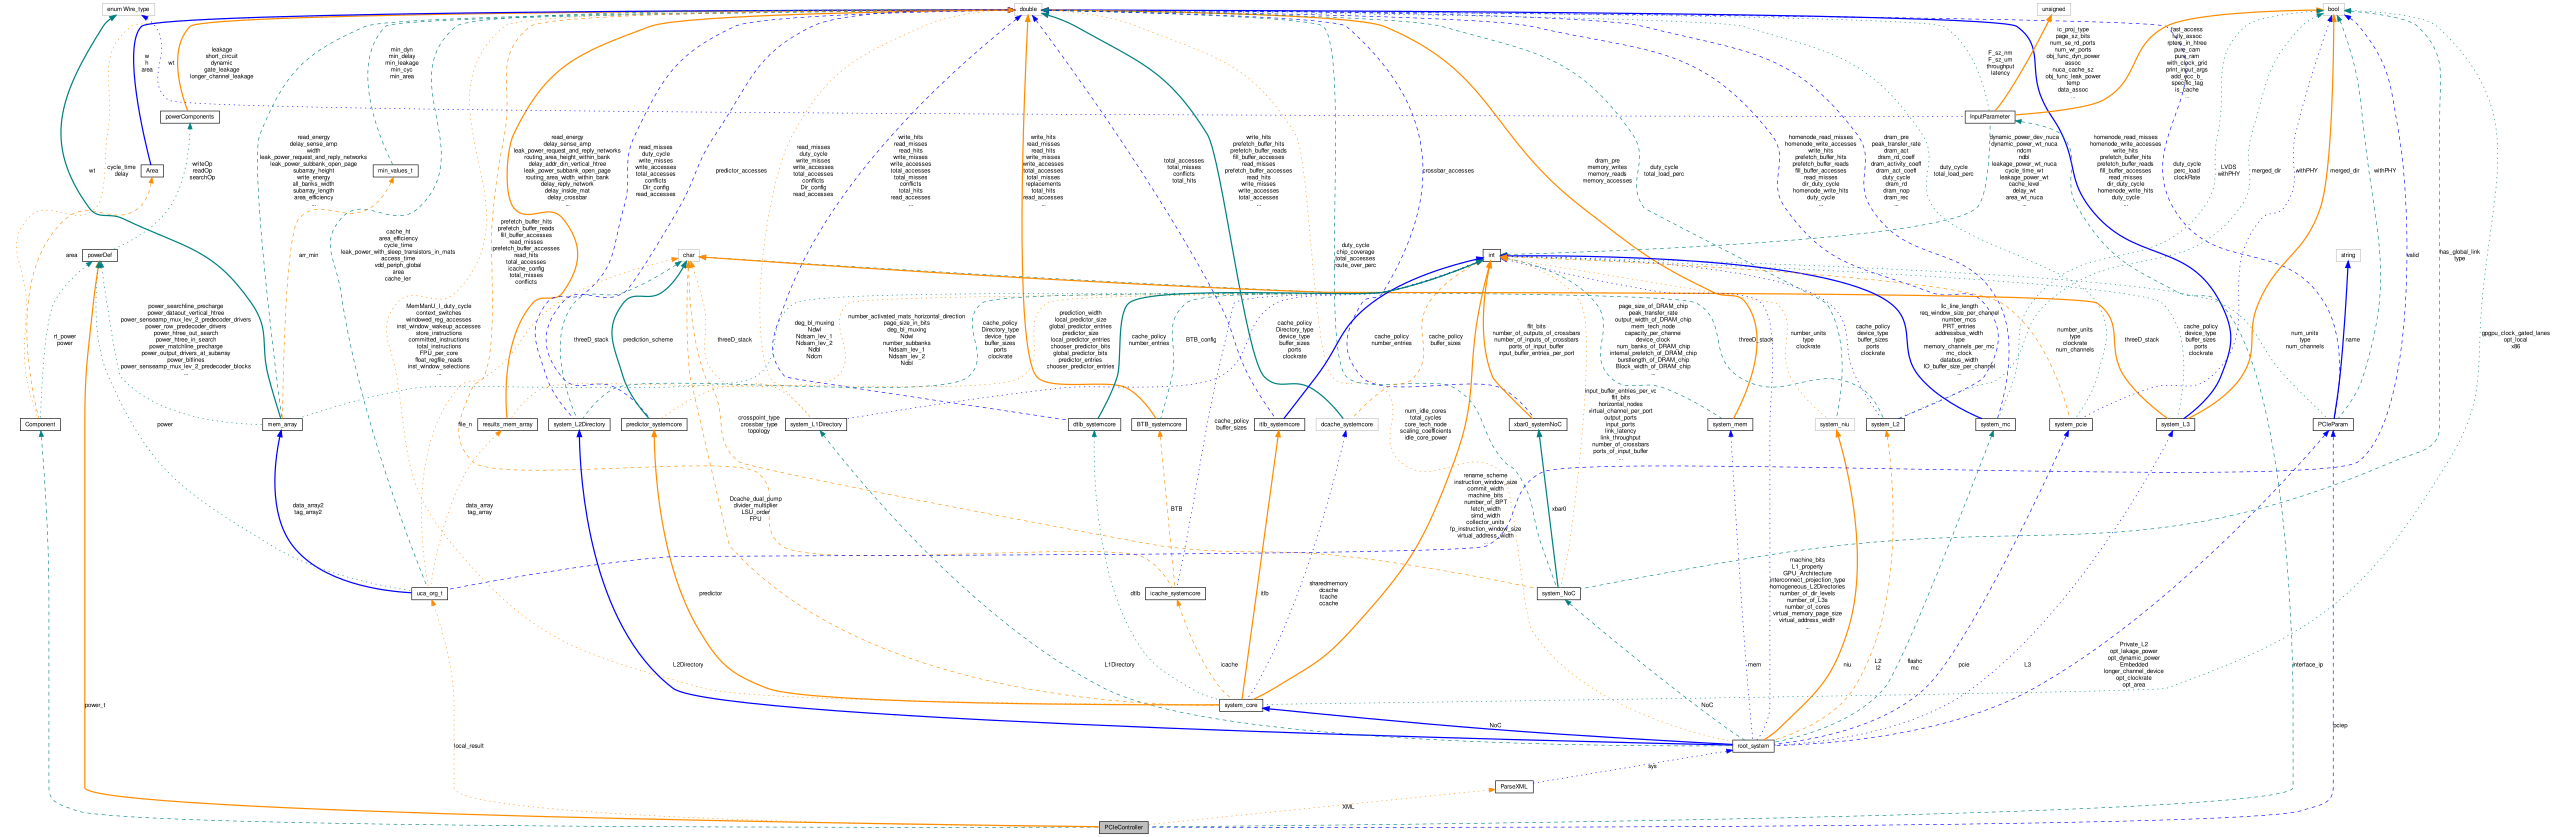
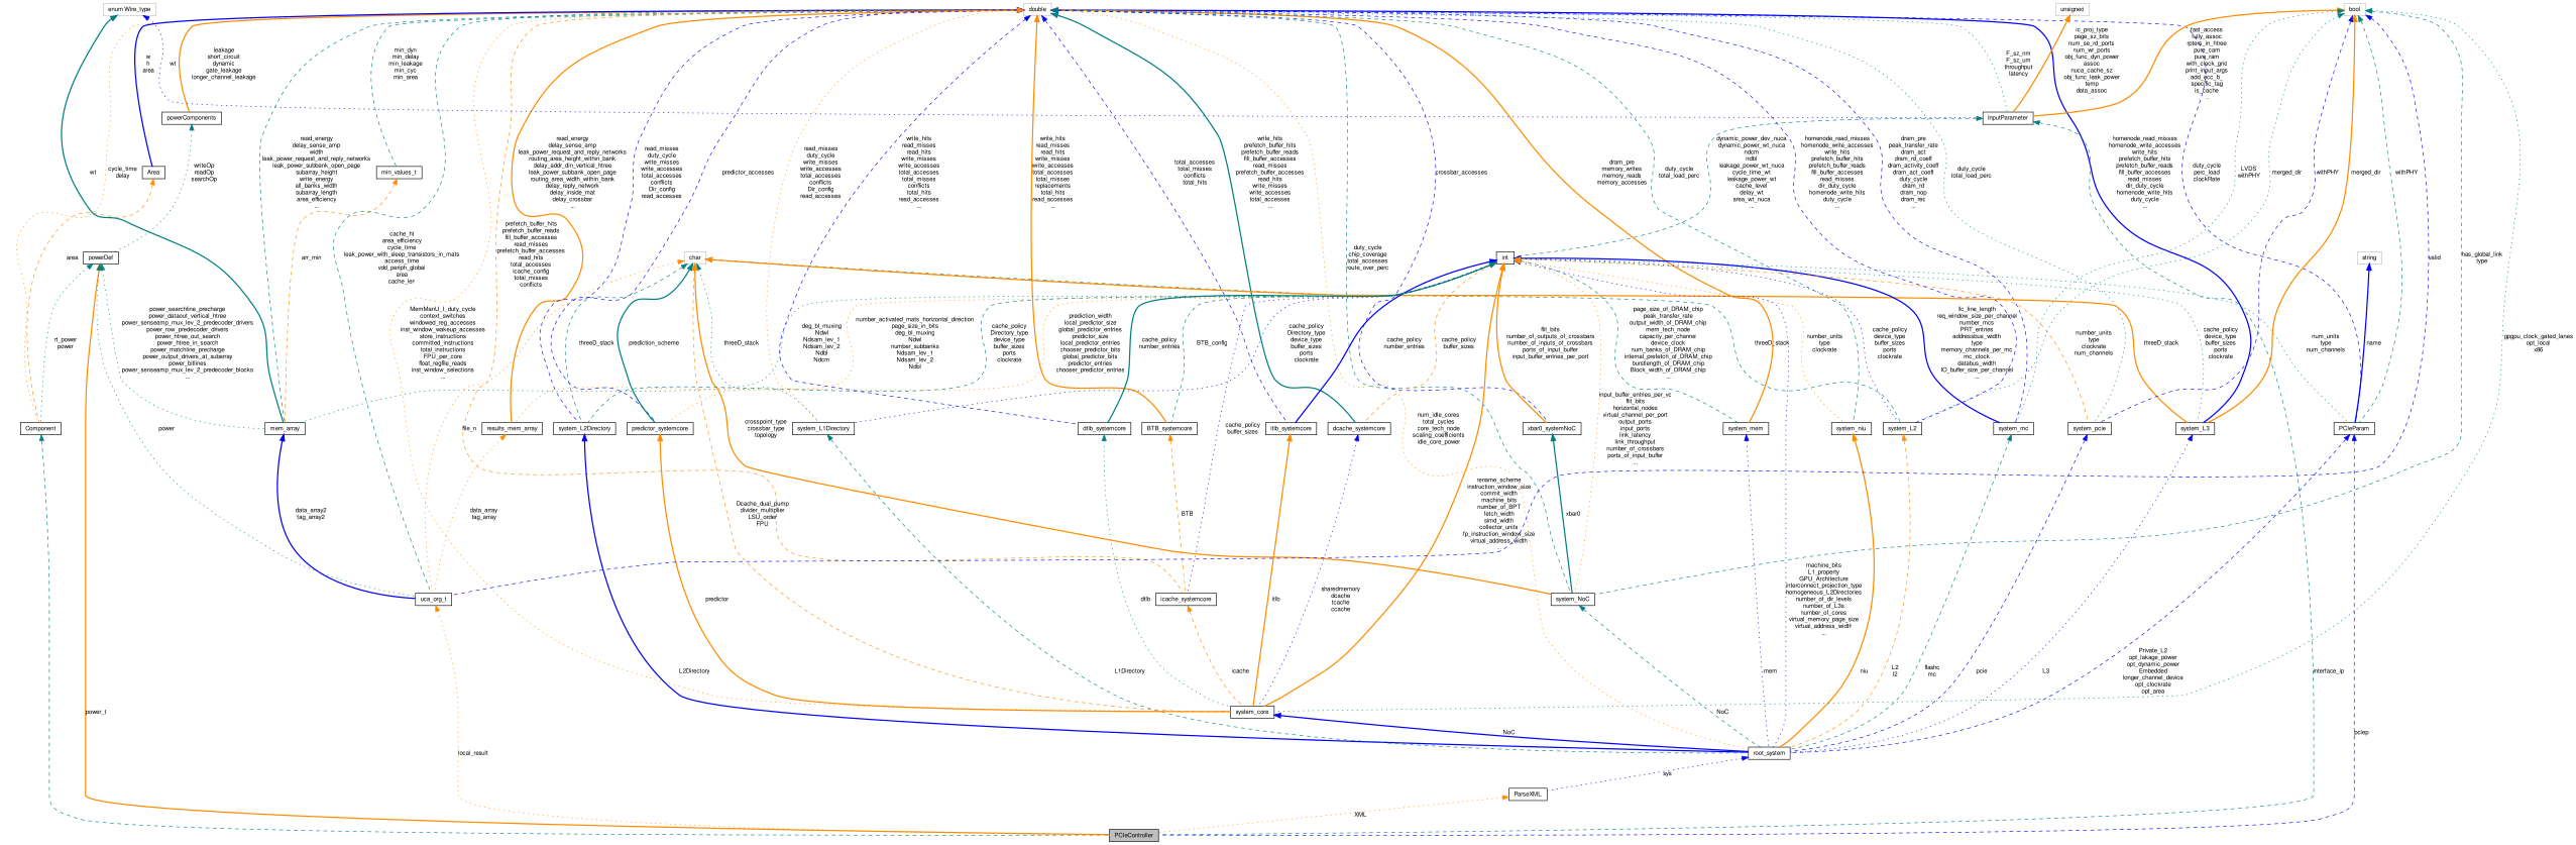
  digraph {
    rankdir=TB
    node [color=black fontname=FreeSans fontsize=10 shape=record]
    edge [color=teal dir=back fontname=FreeSans fontsize=10 labelfontname=FreeSans labelfontsize=10 style=dashed]
    n1 [fillcolor=grey75 fontcolor=black height=0.2 label=PCIeController style=filled width=0.4]
    n2 [height=0.2 label=Component width=0.4]
    n3 [color=grey75 height=0.2 label=double width=0.4]
    n4 [height=0.2 label=powerComponents width=0.4]
    n5 [height=0.2 label=Area width=0.4]
    n6 [height=0.2 label=uca_org_t width=0.4]
    n7 [height=0.2 label=mem_array width=0.4]
    n8 [height=0.2 label=min_values_t width=0.4]
    n9 [height=0.2 label=results_mem_array width=0.4]
    n10 [height=0.2 label=PCIeParam width=0.4]
    n11 [height=0.2 label=InputParameter width=0.4]
    n12 [height=0.2 label=root_system width=0.4]
    n13 [height=0.2 label=system_L2 width=0.4]
    n14 [height=0.2 label=system_L3 width=0.4]
    n15 [height=0.2 label=system_L2Directory width=0.4]
    n16 [height=0.2 label=system_mc width=0.4]
    n17 [height=0.2 label=system_mem width=0.4]
    n18 [height=0.2 label=system_L1Directory width=0.4]
-   n19 [color=grey75 height=0.2 label=system_niu width=0.4]
+   n19 [height=0.2 label=system_niu width=0.4]
    n20 [height=0.2 label=system_core width=0.4]
    n21 [height=0.2 label=predictor_systemcore width=0.4]
    n22 [height=0.2 label=BTB_systemcore width=0.4]
    n23 [height=0.2 label=itlb_systemcore width=0.4]
    n24 [height=0.2 label=icache_systemcore width=0.4]
-   n25 [color=grey75 height=0.2 label=dcache_systemcore width=0.4]
+   n25 [height=0.2 label=dcache_systemcore width=0.4]
    n26 [height=0.2 label=dtlb_systemcore width=0.4]
    n27 [height=0.2 label=system_NoC width=0.4]
    n28 [height=0.2 label=xbar0_systemNoC width=0.4]
    n29 [height=0.2 label=system_pcie width=0.4]
    n30 [height=0.2 label=powerDef width=0.4]
    n31 [height=0.2 label=ParseXML width=0.4]
    n32 [color=grey75 height=0.2 label=char width=0.4]
    n33 [height=0.2 label=int width=0.4]
    n34 [color=grey75 height=0.2 label="enum Wire_type" width=0.4]
    n35 [color=grey75 height=0.2 label=bool width=0.4]
    n36 [color=grey75 height=0.2 label=string width=0.4]
    n37 [color=grey75 height=0.2 label=unsigned width=0.4]
    n2 -> n1
    n3 -> n2 [color=darkorange label="cycle_time\ndelay" style=dotted]
    n3 -> n4 [color=darkorange label="leakage\nshort_circuit\ndynamic\ngate_leakage\nlonger_channel_leakage" style=bold]
    n3 -> n5 [color=blue label="w\nh\narea" style=bold]
    n3 -> n6 [label="cache_ht\narea_efficiency\ncycle_time\nleak_power_with_sleep_transistors_in_mats\naccess_time\nvdd_periph_global\narea\ncache_len"]
    n3 -> n7 [label="read_energy\ndelay_sense_amp\nwidth\nleak_power_request_and_reply_networks\nleak_power_subbank_open_page\nsubarray_height\nwrite_energy\nall_banks_width\nsubarray_length\narea_efficiency\n..."]
    n3 -> n8 [label="min_dyn\nmin_delay\nmin_leakage\nmin_cyc\nmin_area"]
    n3 -> n9 [color=darkorange label="read_energy\ndelay_sense_amp\nleak_power_request_and_reply_networks\nrouting_area_height_within_bank\ndelay_addr_din_vertical_htree\nleak_power_subbank_open_page\nrouting_area_width_within_bank\ndelay_reply_network\ndelay_inside_mat\ndelay_crossbar\n..." style=bold]
    n3 -> n10 [color=blue label="duty_cycle\nperc_load\nclockRate"]
    n3 -> n11 [label="F_sz_nm\nF_sz_um\nthroughput\nlatency" style=dotted]
    n3 -> n12 [color=darkorange label="num_idle_cores\ntotal_cycles\ncore_tech_node\nscaling_coefficients\nidle_core_power" style=dotted]
    n3 -> n13 [color=blue label="homenode_read_misses\nhomenode_write_accesses\nwrite_hits\nprefetch_buffer_hits\nprefetch_buffer_reads\nfill_buffer_accesses\nread_misses\ndir_duty_cycle\nhomenode_write_hits\nduty_cycle\n..."]
    n3 -> n14 [color=blue label="homenode_read_misses\nhomenode_write_accesses\nwrite_hits\nprefetch_buffer_hits\nprefetch_buffer_reads\nfill_buffer_accesses\nread_misses\ndir_duty_cycle\nhomenode_write_hits\nduty_cycle\n..." style=bold]
    n3 -> n15 [color=blue label="read_misses\nduty_cycle\nwrite_misses\nwrite_accesses\ntotal_accesses\nconflicts\nDir_config\nread_accesses"]
    n3 -> n16 [color=blue label="dram_pre\npeak_transfer_rate\ndram_act\ndram_rd_coeff\ndram_activity_coeff\ndram_act_coeff\nduty_cycle\ndram_rd\ndram_nop\ndram_req\n..."]
    n3 -> n17 [color=darkorange label="dram_pre\nmemory_writes\nmemory_reads\nmemory_accesses" style=bold]
    n3 -> n18 [color=darkorange label="read_misses\nduty_cycle\nwrite_misses\nwrite_accesses\ntotal_accesses\nconflicts\nDir_config\nread_accesses" style=dotted]
    n3 -> n19 [label="duty_cycle\ntotal_load_perc"]
    n3 -> n20 [color=darkorange label="MemManU_I_duty_cycle\ncontext_switches\nwindowed_reg_accesses\ninst_window_wakeup_accesses\nstore_instructions\ncommitted_instructions\ntotal_instructions\nFPU_per_core\nfloat_regfile_reads\ninst_window_selections\n..." style=dotted]
    n3 -> n21 [color=blue label=predictor_accesses]
    n3 -> n22 [color=darkorange label="write_hits\nread_misses\nread_hits\nwrite_misses\nwrite_accesses\ntotal_accesses\ntotal_misses\nreplacements\ntotal_hits\nread_accesses\n..." style=bold]
    n3 -> n23 [color=blue label="total_accesses\ntotal_misses\nconflicts\ntotal_hits"]
    n3 -> n24 [color=darkorange label="prefetch_buffer_hits\nprefetch_buffer_reads\nfill_buffer_accesses\nread_misses\nprefetch_buffer_accesses\nread_hits\ntotal_accesses\nicache_config\ntotal_misses\nconflicts\n..."]
    n3 -> n25 [label="write_hits\nprefetch_buffer_hits\nprefetch_buffer_reads\nfill_buffer_accesses\nread_misses\nprefetch_buffer_accesses\nread_hits\nwrite_misses\nwrite_accesses\ntotal_accesses\n..." style=bold]
    n3 -> n26 [color=blue label="write_hits\nread_misses\nread_hits\nwrite_misses\nwrite_accesses\ntotal_accesses\ntotal_misses\nconflicts\ntotal_hits\nread_accesses\n..."]
    n3 -> n27 [label="duty_cycle\nchip_coverage\ntotal_accesses\nroute_over_perc"]
    n3 -> n28 [color=blue label=crossbar_accesses]
    n3 -> n29 [label="duty_cycle\ntotal_load_perc" style=dotted]
    n4 -> n30 [label="writeOp\nreadOp\nsearchOp" style=dotted]
    n5 -> n2 [color=darkorange label=area]
    n6 -> n1 [color=darkorange label=local_result style=dotted]
    n7 -> n6 [color=blue label="data_array2\ntag_array2" style=bold]
    n8 -> n7 [color=darkorange label=arr_min]
    n9 -> n6 [color=darkorange label="data_array\ntag_array" style=dotted]
    n10 -> n1 [color=blue label=pciep]
    n10 -> n12 [color=blue label="Private_L2\nopt_lakage_power\nopt_dynamic_power\nEmbedded\nlonger_channel_device\nopt_clockrate\nopt_area"]
    n11 -> n1 [label=interface_ip]
    n12 -> n31 [color=blue label=sys style=dotted]
    n13 -> n12 [color=darkorange label="L2\nl2"]
    n14 -> n12 [color=blue label=L3 style=dotted]
    n15 -> n12 [color=blue label=L2Directory style=bold]
    n16 -> n12 [label="flashc\nmc"]
    n17 -> n12 [color=blue label=mem style=dotted]
    n18 -> n12 [label=L1Directory]
    n19 -> n12 [color=darkorange label=niu style=bold]
    n20 -> n12 [color=blue label=NoC style=bold]
    n21 -> n20 [color=darkorange label=predictor style=bold]
    n22 -> n24 [color=darkorange label=BTB]
    n23 -> n20 [color=darkorange label=itlb style=bold]
    n24 -> n20 [color=darkorange label=icache]
    n25 -> n20 [color=blue label="sharedmemory\ndcache\ntcache\nccache" style=dotted]
    n26 -> n20 [label=dtlb style=dotted]
    n27 -> n12 [label=NoC]
    n28 -> n27 [label=xbar0 style=bold]
    n29 -> n12 [color=blue label=pcie]
    n30 -> n1 [color=darkorange label=power_t style=bold]
    n30 -> n2 [label="rt_power\npower" style=dotted]
    n30 -> n6 [label=power style=dotted]
    n30 -> n7 [label="power_searchline_precharge\npower_dataout_vertical_htree\npower_senseamp_mux_lev_2_predecoder_drivers\npower_row_predecoder_drivers\npower_htree_out_search\npower_htree_in_search\npower_matchline_precharge\npower_output_drivers_at_subarray\npower_bitlines\npower_senseamp_mux_lev_2_predecoder_blocks\n..." style=dotted]
    n31 -> n1 [color=darkorange label=XML style=dotted]
    n32 -> n6 [color=darkorange label=file_n style=dotted]
    n32 -> n13 [label=threeD_stack]
    n32 -> n14 [color=darkorange label=threeD_stack style=bold]
    n32 -> n15 [label=threeD_stack]
-   n32 -> n18 [color=darkorange label=threeD_stack style=dotted]
+   n32 -> n18 [label=threeD_stack style=dotted]
    n32 -> n20 [color=darkorange label="Dcache_dual_pump\ndivider_multiplier\nLSU_order\nFPU"]
    n32 -> n21 [label=prediction_scheme style=bold]
-   n32 -> n27 [color=darkorange label="crosspoint_type\ncrossbar_type\ntopology"]
+   n32 -> n27 [color=darkorange label="crosspoint_type\ncrossbar_type\ntopology" style=bold]
    n33 -> n7 [label="deg_bl_muxing\nNdwl\nNdsam_lev_1\nNdsam_lev_2\nNdbl\nNdcm" style=dotted]
    n33 -> n9 [color=darkorange label="number_activated_mats_horizontal_direction\npage_size_in_bits\ndeg_bl_muxing\nNdwl\nnumber_subbanks\nNdsam_lev_1\nNdsam_lev_2\nNdbl" style=dotted]
    n33 -> n10 [label="num_units\ntype\nnum_channels" style=dotted]
-   n33 -> n11 [label="dynamic_power_dev_nuca\ndynamic_power_wt_nuca\nndcm\nndbl\nleakage_power_wt_nuca\ncycle_time_wt\nleakage_power_wt\ncache_level\ndelay_wt\narea_wt_nuca\n..."]
+   n11 -> n33 [label="dynamic_power_dev_nuca\ndynamic_power_wt_nuca\nndcm\nndbl\nleakage_power_wt_nuca\ncycle_time_wt\nleakage_power_wt\ncache_level\ndelay_wt\narea_wt_nuca\n..."]
    n33 -> n12 [color=blue label="machine_bits\nL1_property\nGPU_Architecture\ninterconnect_projection_type\nhomogeneous_L2Directories\nnumber_of_dir_levels\nnumber_of_L3s\nnumber_of_cores\nvirtual_memory_page_size\nvirtual_address_width\n..." style=dotted]
    n33 -> n13 [color=blue label="cache_policy\ndevice_type\nbuffer_sizes\nports\nclockrate" style=dotted]
    n33 -> n14 [label="cache_policy\ndevice_type\nbuffer_sizes\nports\nclockrate" style=dotted]
    n33 -> n15 [label="cache_policy\nDirectory_type\ndevice_type\nbuffer_sizes\nports\nclockrate"]
    n33 -> n16 [color=blue label="llc_line_length\nreq_window_size_per_channel\nnumber_mcs\nPRT_entries\naddressbus_width\ntype\nmemory_channels_per_mc\nmc_clock\ndatabus_width\nIO_buffer_size_per_channel\n..." style=bold]
    n33 -> n17 [label="page_size_of_DRAM_chip\npeak_transfer_rate\noutput_width_of_DRAM_chip\nmem_tech_node\ncapacity_per_channel\ndevice_clock\nnum_banks_of_DRAM_chip\ninternal_prefetch_of_DRAM_chip\nburstlength_of_DRAM_chip\nBlock_width_of_DRAM_chip\n..."]
    n33 -> n18 [color=blue label="cache_policy\nDirectory_type\ndevice_type\nbuffer_sizes\nports\nclockrate" style=dotted]
    n33 -> n19 [color=darkorange label="number_units\ntype\nclockrate" style=dotted]
    n33 -> n20 [color=darkorange label="rename_scheme\ninstruction_window_size\ncommit_width\nmachine_bits\nnumber_of_BPT\nfetch_width\nsimd_width\ncollector_units\nfp_instruction_window_size\nvirtual_address_width\n..." style=bold]
    n33 -> n21 [color=darkorange label="prediction_width\nlocal_predictor_size\nglobal_predictor_entries\npredictor_size\nlocal_predictor_entries\nchooser_predictor_bits\nglobal_predictor_bits\npredictor_entries\nchooser_predictor_entries" style=dotted]
    n33 -> n22 [label=BTB_config]
    n33 -> n23 [color=blue label="cache_policy\nnumber_entries" style=bold]
    n33 -> n24 [color=blue label="cache_policy\nbuffer_sizes" style=dotted]
    n33 -> n25 [color=darkorange label="cache_policy\nbuffer_sizes"]
    n33 -> n26 [label="cache_policy\nnumber_entries" style=bold]
    n33 -> n27 [color=darkorange label="input_buffer_entries_per_vc\nflit_bits\nhorizontal_nodes\nvirtual_channel_per_port\noutput_ports\ninput_ports\nlink_latency\nlink_throughput\nnumber_of_crossbars\nports_of_input_buffer\n..." style=dotted]
    n33 -> n28 [color=darkorange label="flit_bits\nnumber_of_outputs_of_crossbars\nnumber_of_inputs_of_crossbars\nports_of_input_buffer\ninput_buffer_entries_per_port" style=bold]
    n33 -> n29 [color=darkorange label="number_units\ntype\nclockrate\nnum_channels"]
    n34 -> n7 [label=wt style=bold]
    n34 -> n11 [color=blue label=wt style=dotted]
    n35 -> n6 [color=blue label=valid]
    n35 -> n10 [label=withPHY]
    n35 -> n11 [color=darkorange label="fast_access\nfully_assoc\nrpters_in_htree\npure_cam\npure_ram\nwith_clock_grid\nprint_input_args\nadd_ecc_b_\nspecific_tag\nis_cache\n..." style=bold]
    n35 -> n13 [label=merged_dir style=dotted]
    n35 -> n14 [color=darkorange label=merged_dir style=bold]
    n35 -> n16 [label="LVDS\nwithPHY" style=dotted]
    n35 -> n20 [label="gpgpu_clock_gated_lanes\nopt_local\nx86" style=dotted]
    n35 -> n27 [label="has_global_link\ntype"]
-   n35 -> n29 [color=blue label=withPHY style=dotted]
+   n35 -> n29 [color=blue label=withPHY]
    n36 -> n10 [color=blue label=name style=bold]
    n37 -> n11 [color=darkorange label="ic_proj_type\npage_sz_bits\nnum_se_rd_ports\nnum_wr_ports\nobj_func_dyn_power\nassoc\nnuca_cache_sz\nobj_func_leak_power\ntemp\ndata_assoc\n..." style=bold]
  }
